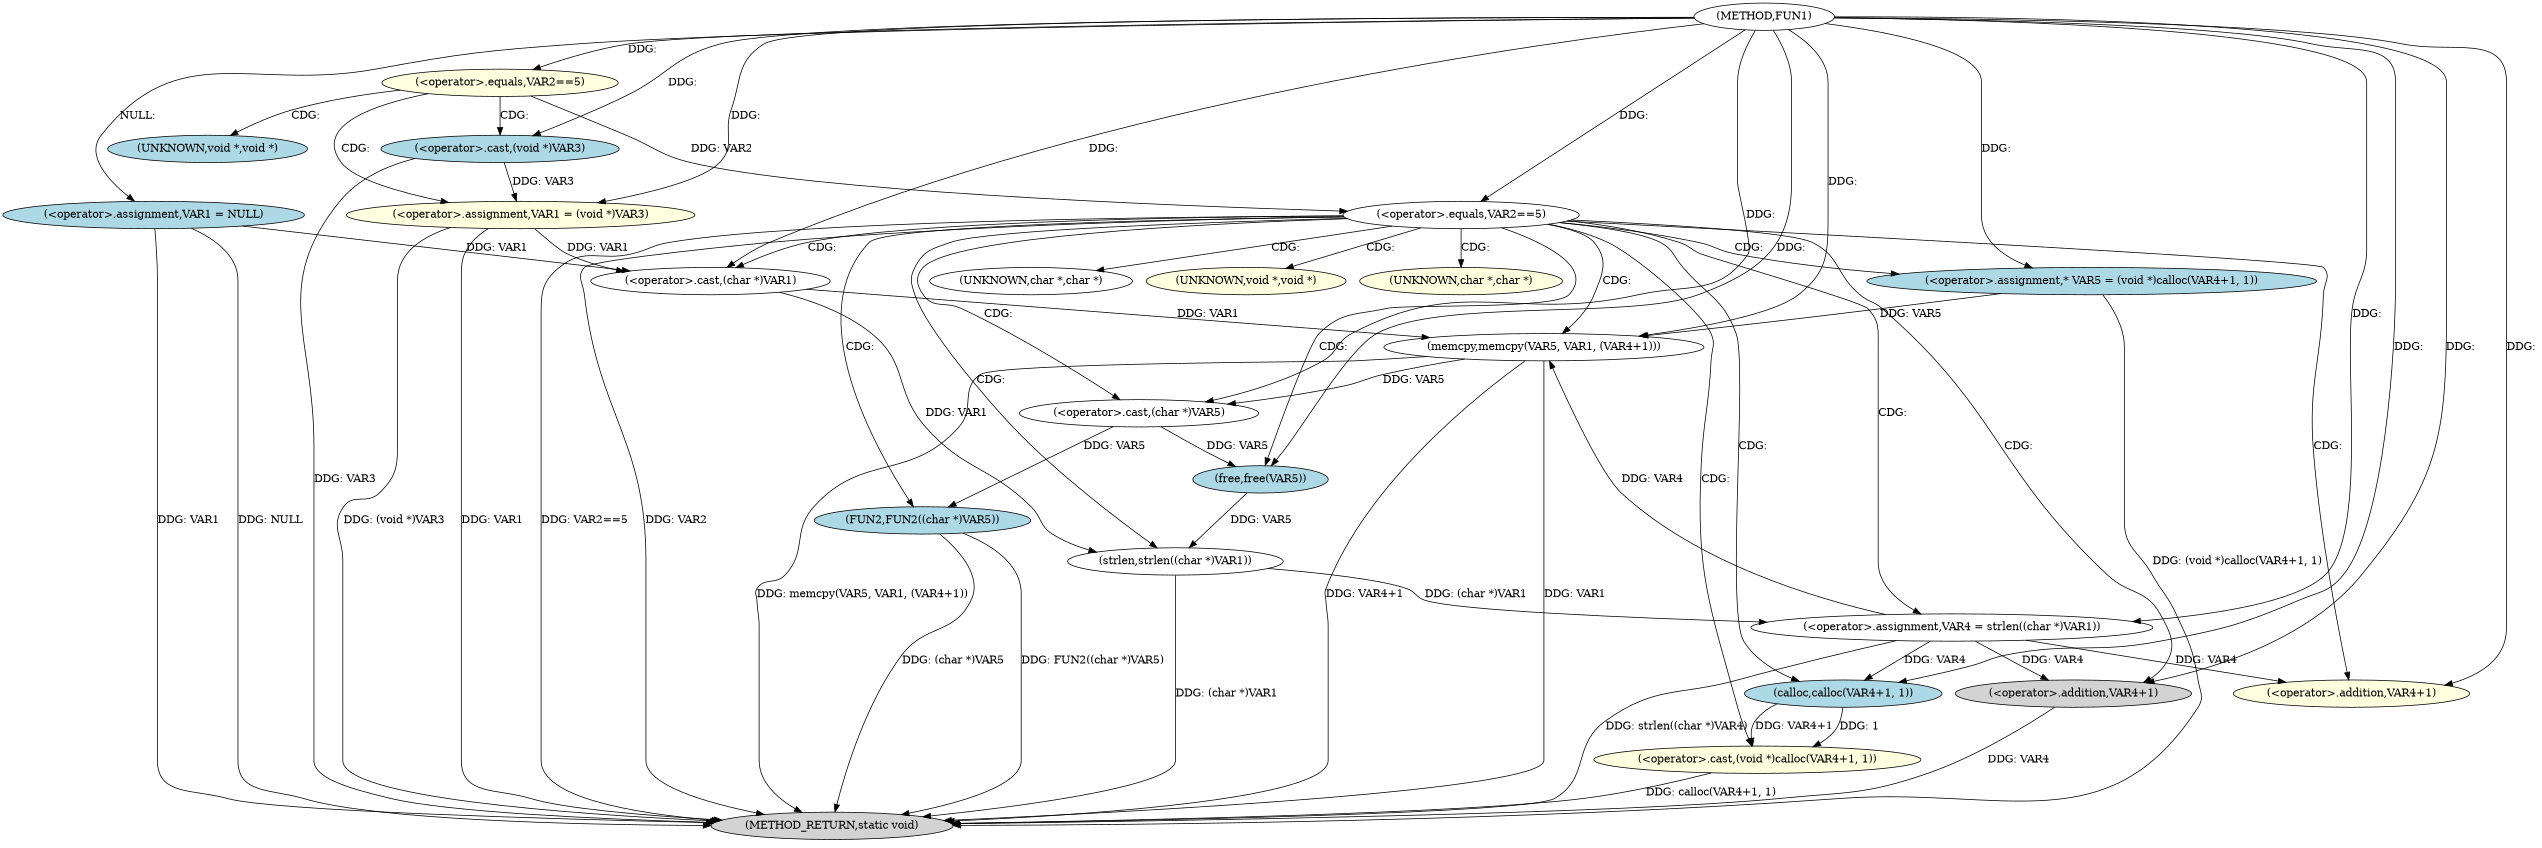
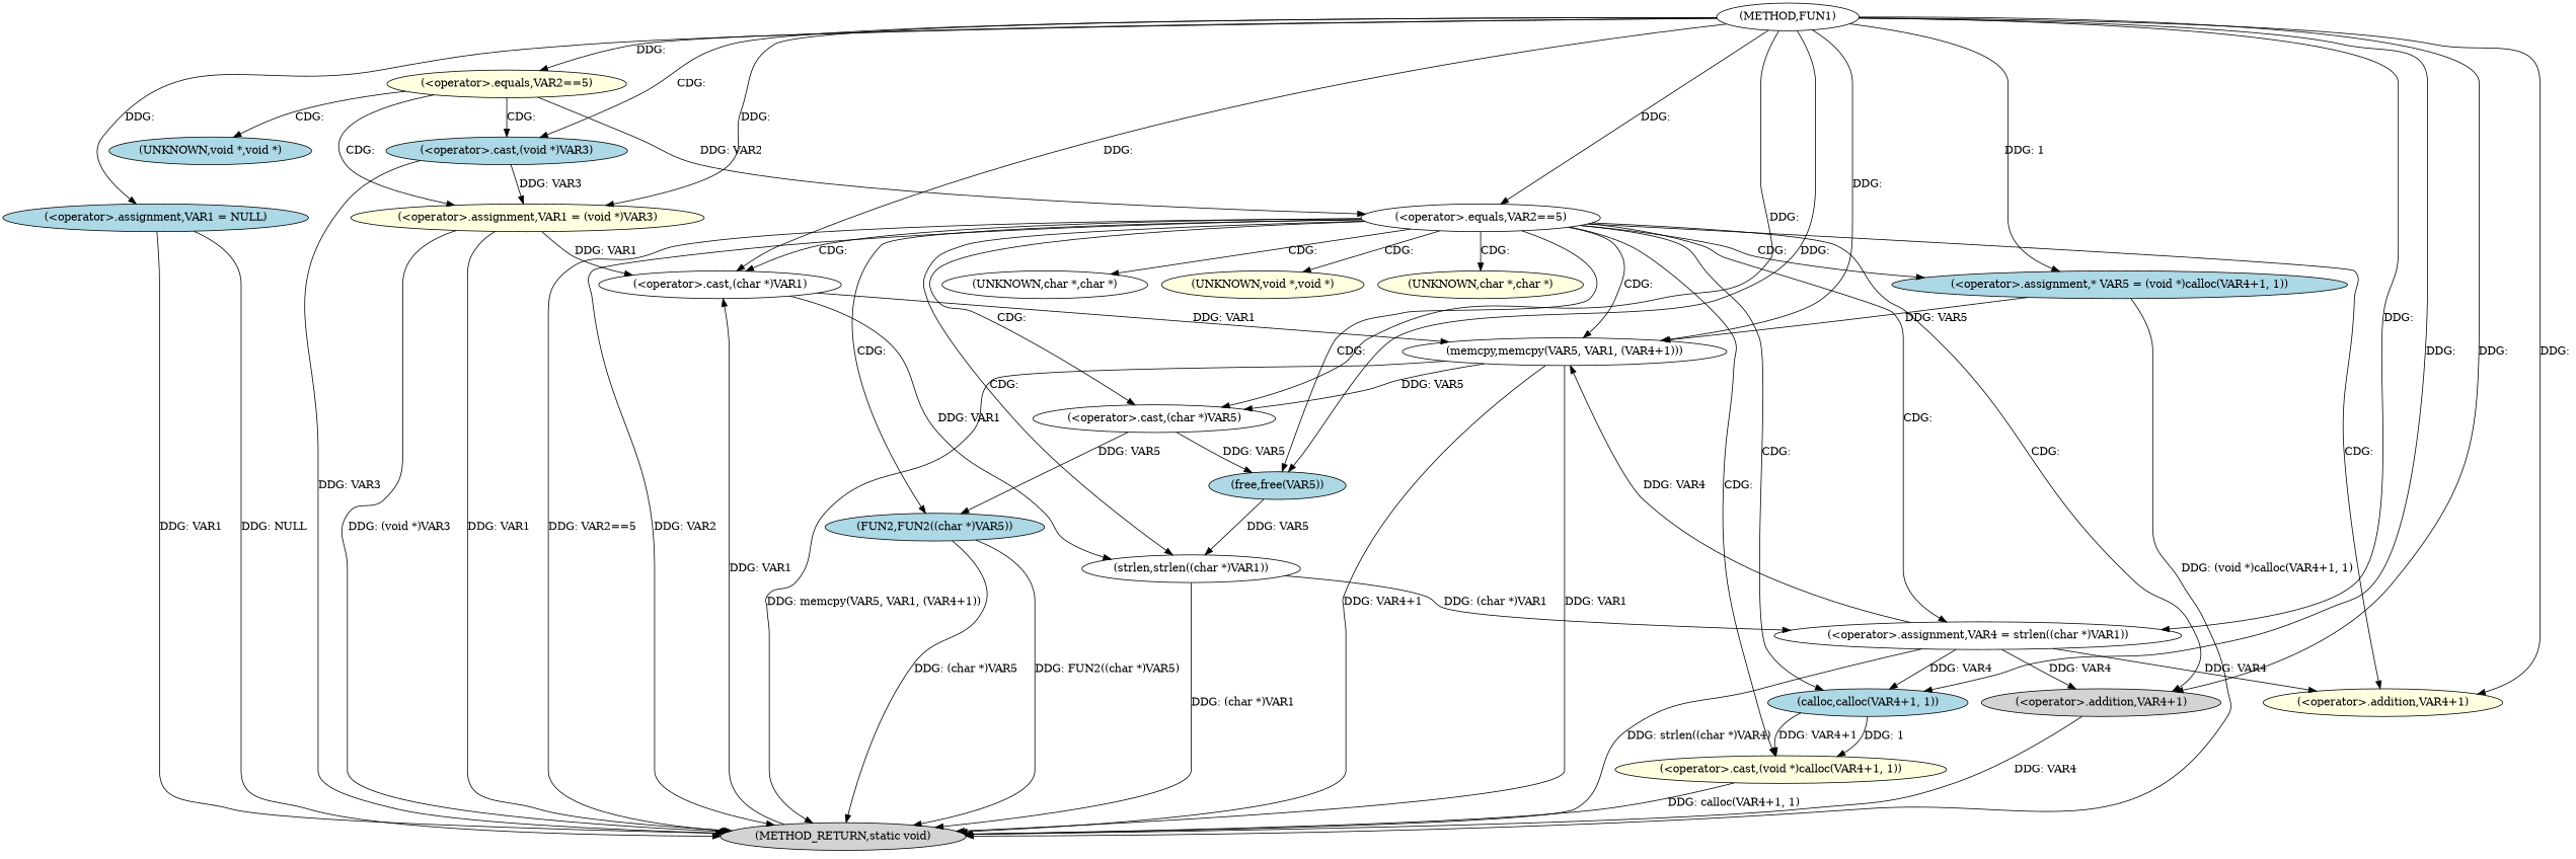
  digraph {
    node [fillcolor=white style=filled]
    n1 [label="(METHOD,FUN1)"]
    n2 [fillcolor=lightblue label="(<operator>.assignment,VAR1 = NULL)"]
    n3 [fillcolor=lightyellow label="(<operator>.equals,VAR2==5)"]
    n4 [fillcolor=lightyellow label="(<operator>.assignment,VAR1 = (void *)VAR3)"]
    n5 [fillcolor=lightblue label="(<operator>.cast,(void *)VAR3)"]
    n6 [label="(<operator>.equals,VAR2==5)"]
    n7 [label="(<operator>.assignment,VAR4 = strlen((char *)VAR1))"]
    n8 [label="(<operator>.cast,(char *)VAR1)"]
    n9 [fillcolor=lightblue label="(<operator>.assignment,* VAR5 = (void *)calloc(VAR4+1, 1))"]
    n10 [fillcolor=lightblue label="(calloc,calloc(VAR4+1, 1))"]
    n11 [fillcolor=lightyellow label="(<operator>.addition,VAR4+1)"]
    n12 [label="(memcpy,memcpy(VAR5, VAR1, (VAR4+1)))"]
    n13 [fillcolor=lightgrey label="(<operator>.addition,VAR4+1)"]
    n14 [label="(<operator>.cast,(char *)VAR5)"]
    n15 [fillcolor=lightblue label="(free,free(VAR5))"]
    n16 [fillcolor=lightgrey label="(METHOD_RETURN,static void)"]
    n17 [fillcolor=lightblue label="(UNKNOWN,void *,void *)"]
    n18 [label="(strlen,strlen((char *)VAR1))"]
    n19 [fillcolor=lightyellow label="(<operator>.cast,(void *)calloc(VAR4+1, 1))"]
    n20 [fillcolor=lightblue label="(FUN2,FUN2((char *)VAR5))"]
    n21 [label="(UNKNOWN,char *,char *)"]
    n22 [fillcolor=lightyellow label="(UNKNOWN,void *,void *)"]
    n23 [fillcolor=lightyellow label="(UNKNOWN,char *,char *)"]
-   n1 -> n2 [label="NULL: "]
+   n1 -> n2 [label="DDG: "]
    n1 -> n3 [label="DDG: "]
    n1 -> n4 [label="DDG: "]
-   n1 -> n5 [label="DDG: "]
+   n1 -> n5 [label="CDG: "]
    n1 -> n6 [label="DDG: "]
    n1 -> n7 [label="DDG: "]
    n1 -> n8 [label="DDG: "]
-   n1 -> n9 [label="DDG: "]
+   n1 -> n9 [label="DDG: 1"]
    n1 -> n10 [label="DDG: "]
    n1 -> n11 [label="DDG: "]
    n1 -> n12 [label="DDG: "]
    n1 -> n13 [label="DDG: "]
    n1 -> n14 [label="DDG: "]
    n1 -> n15 [label="DDG: "]
-   n2 -> n8 [label="DDG: VAR1"]
+   n16 -> n8 [label="DDG: VAR1"]
    n2 -> n16 [label="DDG: VAR1"]
    n2 -> n16 [label="DDG: NULL"]
    n3 -> n4 [label="CDG: "]
    n3 -> n5 [label="CDG: "]
    n3 -> n6 [label="DDG: VAR2"]
    n3 -> n17 [label="CDG: "]
    n4 -> n8 [label="DDG: VAR1"]
    n4 -> n16 [label="DDG: VAR1"]
    n4 -> n16 [label="DDG: (void *)VAR3"]
    n5 -> n4 [label="DDG: VAR3"]
    n5 -> n16 [label="DDG: VAR3"]
    n6 -> n7 [label="CDG: "]
    n6 -> n8 [label="CDG: "]
    n6 -> n9 [label="CDG: "]
    n6 -> n10 [label="CDG: "]
    n6 -> n11 [label="CDG: "]
    n6 -> n12 [label="CDG: "]
    n6 -> n13 [label="CDG: "]
    n6 -> n14 [label="CDG: "]
    n6 -> n15 [label="CDG: "]
    n6 -> n16 [label="DDG: VAR2==5"]
    n6 -> n16 [label="DDG: VAR2"]
    n6 -> n18 [label="CDG: "]
    n6 -> n19 [label="CDG: "]
    n6 -> n20 [label="CDG: "]
    n6 -> n21 [label="CDG: "]
    n6 -> n22 [label="CDG: "]
    n6 -> n23 [label="CDG: "]
    n7 -> n10 [label="DDG: VAR4"]
    n7 -> n11 [label="DDG: VAR4"]
    n7 -> n12 [label="DDG: VAR4"]
    n7 -> n13 [label="DDG: VAR4"]
    n7 -> n16 [label="DDG: strlen((char *)VAR4)"]
    n8 -> n12 [label="DDG: VAR1"]
    n8 -> n18 [label="DDG: VAR1"]
    n9 -> n12 [label="DDG: VAR5"]
    n9 -> n16 [label="DDG: (void *)calloc(VAR4+1, 1)"]
    n10 -> n19 [label="DDG: VAR4+1"]
    n10 -> n19 [label="DDG: 1"]
    n12 -> n14 [label="DDG: VAR5"]
    n12 -> n16 [label="DDG: VAR4+1"]
    n12 -> n16 [label="DDG: VAR1"]
    n12 -> n16 [label="DDG: memcpy(VAR5, VAR1, (VAR4+1))"]
    n13 -> n16 [label="DDG: VAR4"]
    n14 -> n15 [label="DDG: VAR5"]
    n14 -> n20 [label="DDG: VAR5"]
    n15 -> n18 [label="DDG: VAR5"]
    n18 -> n7 [label="DDG: (char *)VAR1"]
    n18 -> n16 [label="DDG: (char *)VAR1"]
    n19 -> n16 [label="DDG: calloc(VAR4+1, 1)"]
    n20 -> n16 [label="DDG: (char *)VAR5"]
    n20 -> n16 [label="DDG: FUN2((char *)VAR5)"]
  }
